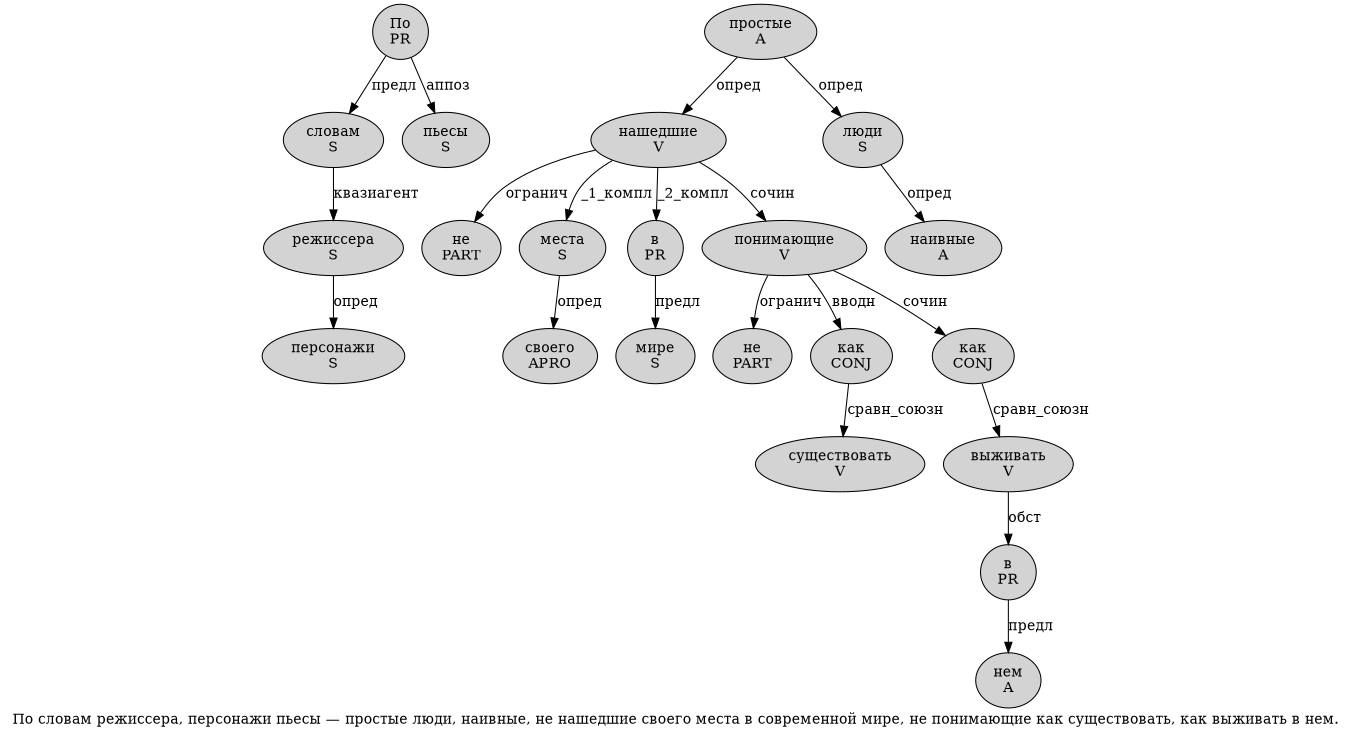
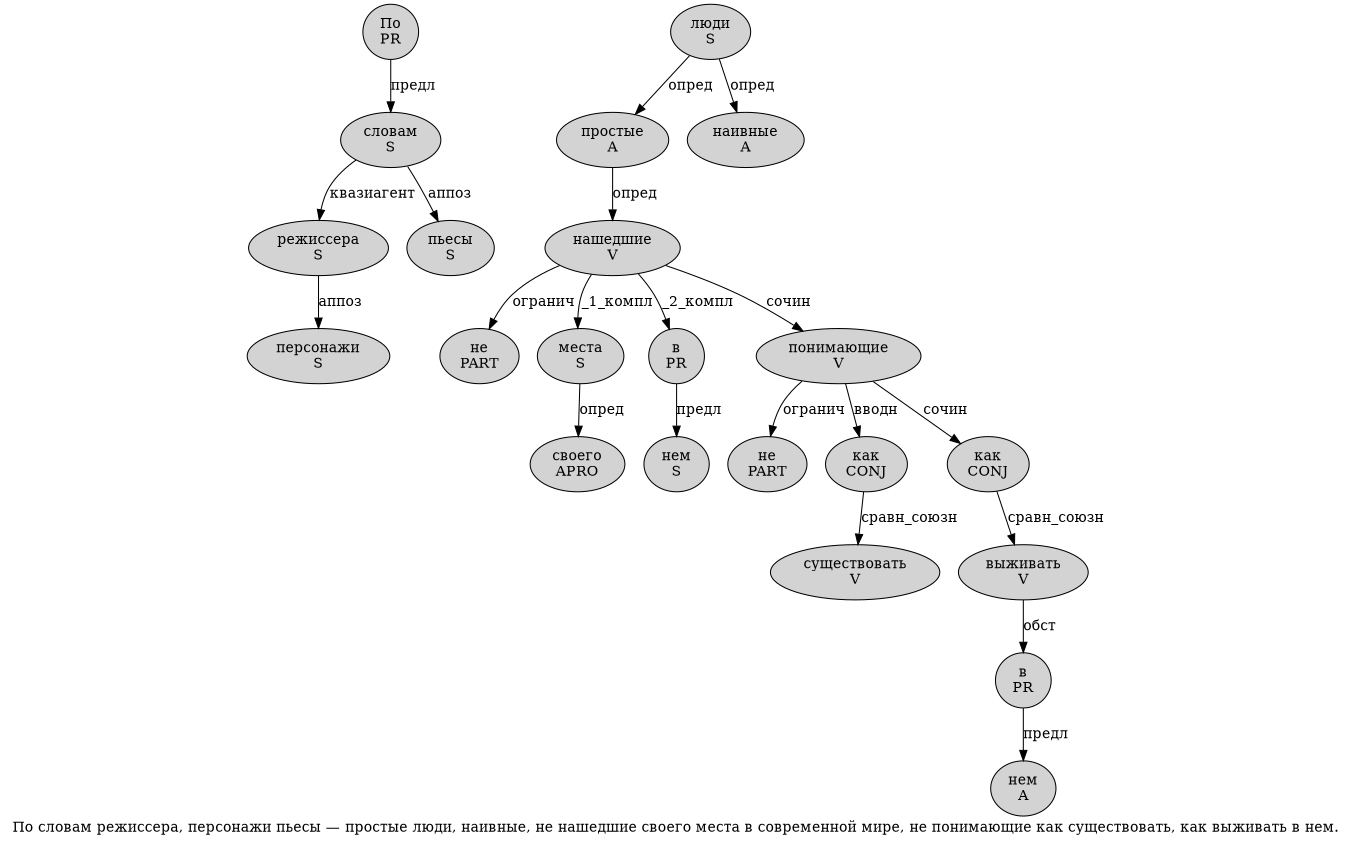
  digraph {
    label="По словам режиссера, персонажи пьесы — простые люди, наивные, не нашедшие своего места в современной мире, не понимающие как существовать, как выживать в нем."
    node [fillcolor=lightgray penwidth=1 shape=ellipse style=filled]
    n1 [label="По\nPR"]
    n2 [label="словам\nS"]
    n3 [label="режиссера\nS"]
    n4 [label="пьесы\nS"]
    n5 [label="персонажи\nS"]
    n6 [label="простые\nA"]
    n7 [label="нашедшие\nV"]
    n8 [label="люди\nS"]
    n9 [label="наивные\nA"]
    n10 [label="не\nPART"]
    n11 [label="места\nS"]
    n12 [label="в\nPR"]
    n13 [label="понимающие\nV"]
    n14 [label="своего\nAPRO"]
-   n15 [label="мире\nS"]
+   n15 [label="нем\nS"]
    n16 [label="не\nPART"]
    n17 [label="как\nCONJ"]
    n18 [label="как\nCONJ"]
    n19 [label="существовать\nV"]
    n20 [label="выживать\nV"]
    n21 [label="в\nPR"]
    n22 [label="нем\nA"]
    n1 -> n2 [label="предл"]
    n2 -> n3 [label="квазиагент"]
-   n1 -> n4 [label="аппоз"]
-   n3 -> n5 [label="опред"]
+   n2 -> n4 [label="аппоз"]
+   n3 -> n5 [label="аппоз"]
    n6 -> n7 [label="опред"]
    n7 -> n10 [label="огранич"]
    n7 -> n11 [label="_1_компл"]
    n7 -> n12 [label="_2_компл"]
    n7 -> n13 [label="сочин"]
-   n6 -> n8 [label="опред"]
+   n8 -> n6 [label="опред"]
    n8 -> n9 [label="опред"]
    n11 -> n14 [label="опред"]
    n12 -> n15 [label="предл"]
    n13 -> n16 [label="огранич"]
    n13 -> n17 [label="вводн"]
    n13 -> n18 [label="сочин"]
    n17 -> n19 [label="сравн_союзн"]
    n18 -> n20 [label="сравн_союзн"]
    n20 -> n21 [label="обст"]
    n21 -> n22 [label="предл"]
  }
